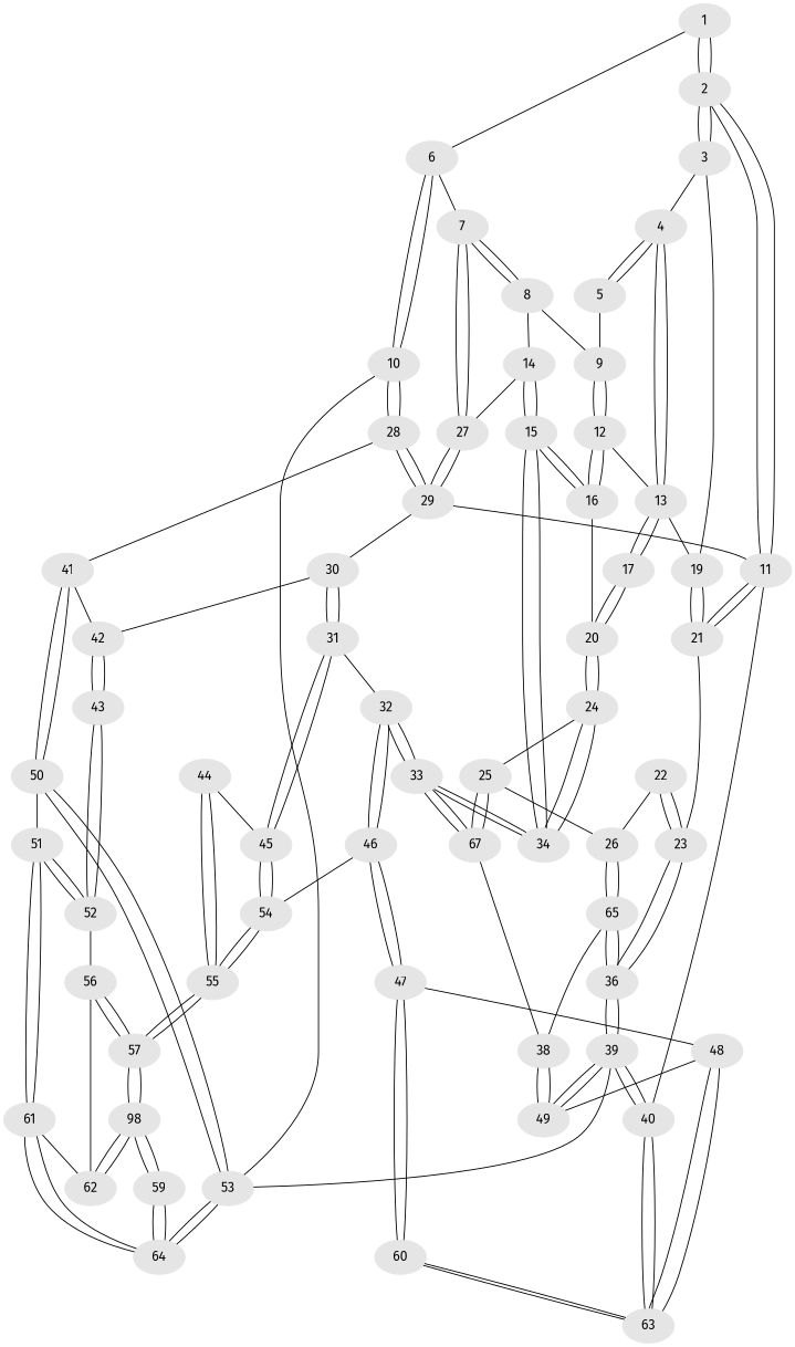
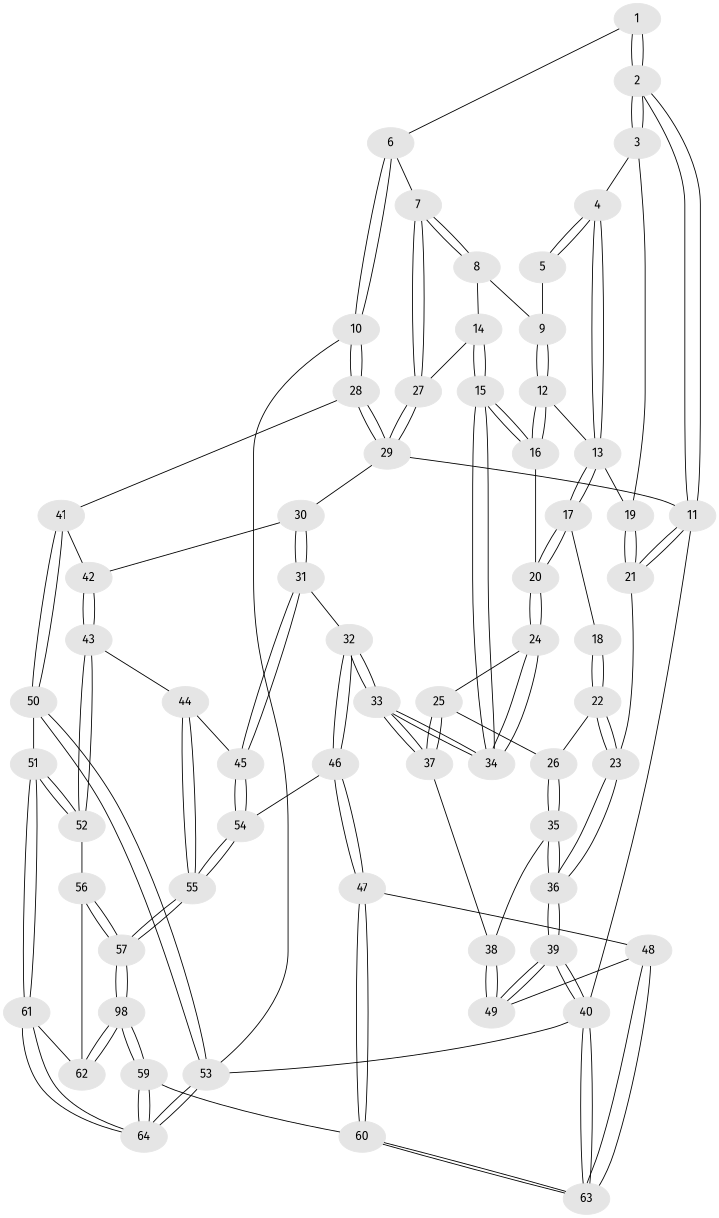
  graph {
    fontname="Fira Sans"
    node [color=gray90 fontname="Fira Sans" style=filled]
    edge [fontname="Fira Sans"]
    1
    2
    6
    3
    11
    7
    10
    4
    19
    21
    40
    5
    13
    9
    17
    12
    8
    27
    28
    53
    14
    29
    15
    16
    41
    64
    23
    63
    20
+   18
    34
    24
    22
    26
    25
    36
-   35 [label=65]
+   35
    39
-   37 [label=67]
+   37
    38
    30
    42
    50
    31
    32
    45
    43
    33
    46
    54
    47
    49
    51
    44
    52
    55
    56
    57
    48
    60
    61
    62
    n63 [label=98]
    59
    1 -- 2
    1 -- 2
    1 -- 6
    2 -- 3
    2 -- 3
    2 -- 11
    2 -- 11
    6 -- 7
    6 -- 10
    6 -- 10
    3 -- 4
    3 -- 19
    11 -- 21
    11 -- 21
    11 -- 40
    7 -- 8
    7 -- 8
    7 -- 27
    7 -- 27
    10 -- 28
    10 -- 28
    10 -- 53
    4 -- 5
    4 -- 5
    4 -- 13
    4 -- 13
    19 -- 21
    19 -- 21
    21 -- 23
-   39 -- 53
+   40 -- 53
    40 -- 63
    40 -- 63
    5 -- 9
    13 -- 19
    13 -- 17
    13 -- 17
    9 -- 12
    9 -- 12
    17 -- 20
    17 -- 20
+   17 -- 18
    12 -- 13
    12 -- 16
    12 -- 16
    8 -- 9
    8 -- 14
    27 -- 29
    27 -- 29
    28 -- 29
    28 -- 29
    28 -- 41
    53 -- 64
    53 -- 64
    14 -- 27
    14 -- 15
    14 -- 15
    29 -- 11
    29 -- 30
    15 -- 16
    15 -- 16
    15 -- 34
    15 -- 34
    16 -- 20
    41 -- 42
    41 -- 50
    41 -- 50
    23 -- 36
    23 -- 36
    20 -- 24
    20 -- 24
+   18 -- 22
+   18 -- 22
    24 -- 34
    24 -- 34
    24 -- 25
    22 -- 23
    22 -- 23
    22 -- 26
    26 -- 35
    26 -- 35
    25 -- 26
    25 -- 37
    25 -- 37
    36 -- 39
    36 -- 39
    35 -- 36
    35 -- 36
    35 -- 38
    39 -- 40
    39 -- 40
    39 -- 49
    39 -- 49
    37 -- 38
    38 -- 49
    38 -- 49
    30 -- 42
    30 -- 31
    30 -- 31
    42 -- 43
    42 -- 43
    50 -- 53
    50 -- 53
    50 -- 51
    31 -- 32
    31 -- 45
    31 -- 45
    32 -- 33
    32 -- 33
    32 -- 46
    32 -- 46
    45 -- 54
    45 -- 54
+   43 -- 44
    43 -- 52
    43 -- 52
    33 -- 34
    33 -- 34
    33 -- 37
    33 -- 37
    46 -- 54
    46 -- 47
    46 -- 47
    54 -- 55
    54 -- 55
    47 -- 48
    47 -- 60
    47 -- 60
    51 -- 52
    51 -- 52
    51 -- 61
    51 -- 61
    44 -- 45
    44 -- 55
    44 -- 55
    52 -- 56
    55 -- 57
    55 -- 57
    56 -- 57
    56 -- 57
    56 -- 62
    57 -- n63
    57 -- n63
    48 -- 63
    48 -- 63
    48 -- 49
    60 -- 63
    60 -- 63
    61 -- 64
    61 -- 64
    61 -- 62
    n63 -- 62
    n63 -- 62
    n63 -- 59
    n63 -- 59
    59 -- 64
    59 -- 64
+   59 -- 60
  }
